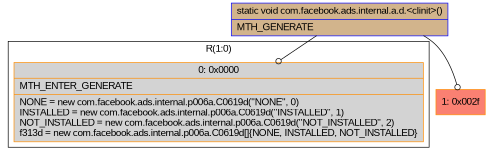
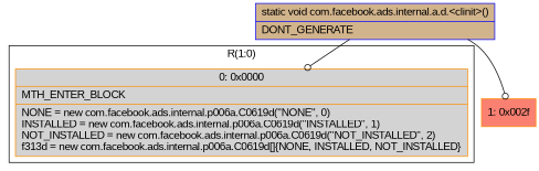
  digraph {
    fontname="Liberation Sans"
    node [color=darkorange fontname="Liberation Sans" shape=record style=filled]
    edge [arrowhead=odot fontname="Liberation Sans"]
-   n1 [fillcolor=lightgrey label="{0\:\ 0x0000|MTH_ENTER_GENERATE\l|NONE = new com.facebook.ads.internal.p006a.C0619d(\"NONE\", 0)\lINSTALLED = new com.facebook.ads.internal.p006a.C0619d(\"INSTALLED\", 1)\lNOT_INSTALLED = new com.facebook.ads.internal.p006a.C0619d(\"NOT_INSTALLED\", 2)\lf313d = new com.facebook.ads.internal.p006a.C0619d[]\{NONE, INSTALLED, NOT_INSTALLED\}\l}"]
+   n1 [fillcolor=lightgrey label="{0\:\ 0x0000|MTH_ENTER_BLOCK\l|NONE = new com.facebook.ads.internal.p006a.C0619d(\"NONE\", 0)\lINSTALLED = new com.facebook.ads.internal.p006a.C0619d(\"INSTALLED\", 1)\lNOT_INSTALLED = new com.facebook.ads.internal.p006a.C0619d(\"NOT_INSTALLED\", 2)\lf313d = new com.facebook.ads.internal.p006a.C0619d[]\{NONE, INSTALLED, NOT_INSTALLED\}\l}"]
    n2 [fillcolor=salmon label="{1\:\ 0x002f}"]
-   n3 [color=blue fillcolor=tan label="{static void com.facebook.ads.internal.a.d.\<clinit\>()  | MTH_GENERATE\l}"]
+   n3 [color=blue fillcolor=tan label="{static void com.facebook.ads.internal.a.d.\<clinit\>()  | DONT_GENERATE\l}"]
    subgraph cluster_1 {
      label="R(1:0)"
      n1
    }
    n3 -> n1
    n3 -> n2
  }
